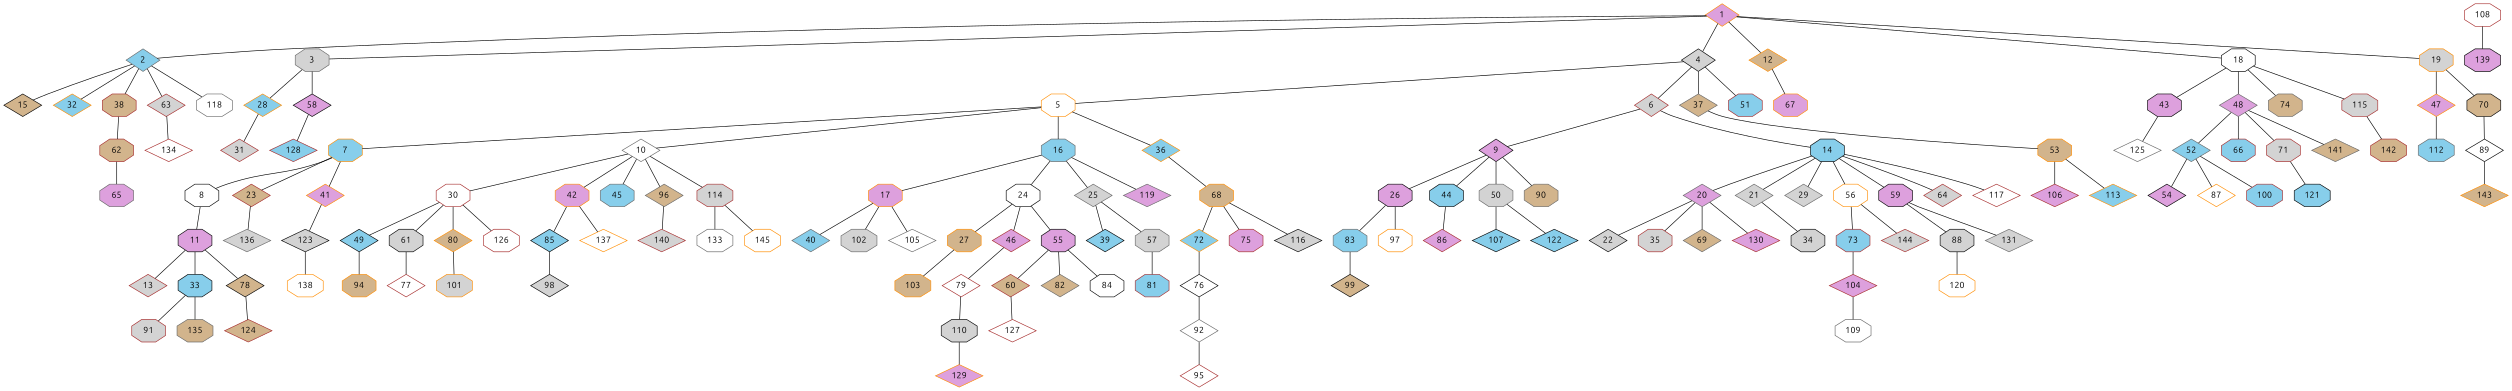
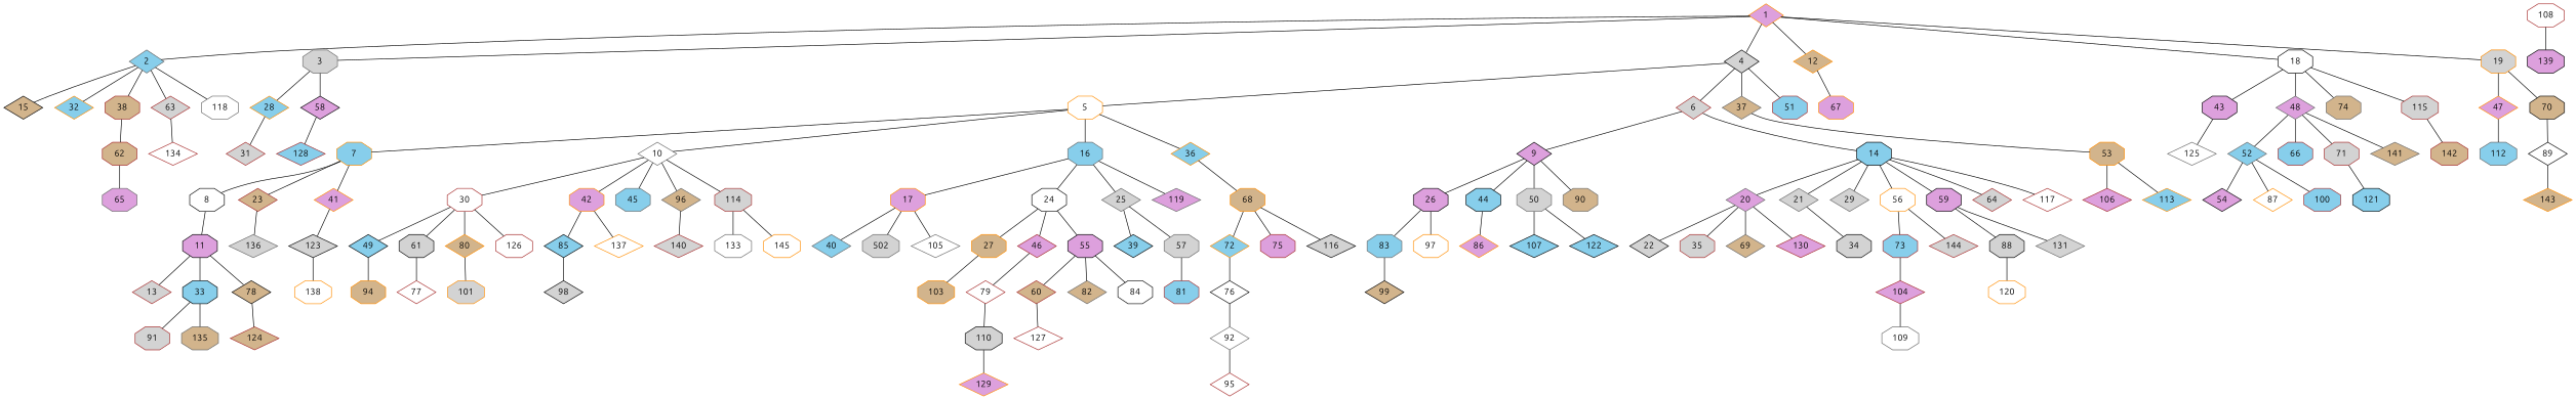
  graph {
    fontname=Ubuntu
    node [color=brown fillcolor=lightgrey fontname=Ubuntu shape=diamond style=filled]
    edge [fontname=Ubuntu]
    1 [color=darkorange fillcolor=plum]
    2 [color=gray40 fillcolor=skyblue]
    3 [color=gray40 shape=octagon]
    4 [color=black]
    12 [color=darkorange fillcolor=tan]
    18 [color=black fillcolor=white shape=octagon]
    19 [color=darkorange shape=octagon]
    15 [color=black fillcolor=tan]
    32 [color=darkorange fillcolor=skyblue]
    38 [fillcolor=tan shape=octagon]
    63
    118 [color=gray40 fillcolor=white shape=octagon]
    28 [color=darkorange fillcolor=skyblue]
    58 [color=black fillcolor=plum]
    5 [color=darkorange fillcolor=white shape=octagon]
    6
    37 [color=gray40 fillcolor=tan]
    51 [fillcolor=skyblue shape=octagon]
    67 [color=darkorange fillcolor=plum shape=octagon]
    43 [color=black fillcolor=plum shape=octagon]
    48 [color=gray40 fillcolor=plum]
    74 [color=gray40 fillcolor=tan shape=octagon]
    115 [shape=octagon]
    47 [color=darkorange fillcolor=plum]
    70 [color=black fillcolor=tan shape=octagon]
    62 [fillcolor=tan shape=octagon]
    134 [fillcolor=white]
    31
    128 [fillcolor=skyblue]
    7 [color=darkorange fillcolor=skyblue shape=octagon]
    10 [color=gray40 fillcolor=white]
    16 [color=gray40 fillcolor=skyblue shape=octagon]
    36 [color=darkorange fillcolor=skyblue]
    9 [color=black fillcolor=plum]
    14 [color=black fillcolor=skyblue shape=octagon]
    53 [color=darkorange fillcolor=tan shape=octagon]
    8 [color=black fillcolor=white shape=octagon]
    23 [fillcolor=tan]
    41 [color=darkorange fillcolor=plum]
    30 [fillcolor=white shape=octagon]
    42 [color=darkorange fillcolor=plum shape=octagon]
    45 [color=gray40 fillcolor=skyblue shape=octagon]
    96 [color=gray40 fillcolor=tan]
    114 [shape=octagon]
    17 [color=darkorange fillcolor=plum shape=octagon]
    24 [color=black fillcolor=white shape=octagon]
    25 [color=gray40]
    119 [color=gray40 fillcolor=plum]
    68 [color=darkorange fillcolor=tan shape=octagon]
    26 [color=black fillcolor=plum shape=octagon]
    44 [color=black fillcolor=skyblue shape=octagon]
    50 [color=gray40 shape=octagon]
    90 [color=gray40 fillcolor=tan shape=octagon]
    20 [color=gray40 fillcolor=plum]
    21 [color=gray40]
    29 [color=gray40]
    56 [color=darkorange fillcolor=white shape=octagon]
    59 [color=black fillcolor=plum shape=octagon]
    64
    117 [fillcolor=white]
    11 [color=black fillcolor=plum shape=octagon]
    136 [color=gray40]
    123 [color=black]
    13
    33 [color=black fillcolor=skyblue shape=octagon]
    78 [color=black fillcolor=tan]
    83 [color=gray40 fillcolor=skyblue shape=octagon]
    97 [color=darkorange fillcolor=white shape=octagon]
-   86 [fillcolor=plum]
+   86 [color=darkorange fillcolor=plum]
    107 [color=black fillcolor=skyblue]
    122 [color=black fillcolor=skyblue]
    49 [color=black fillcolor=skyblue]
    61 [color=black shape=octagon]
    80 [color=darkorange fillcolor=tan]
    126 [fillcolor=white shape=octagon]
    85 [color=black fillcolor=skyblue]
    137 [color=darkorange fillcolor=white]
    140
    133 [color=gray40 fillcolor=white shape=octagon]
    145 [color=darkorange fillcolor=white shape=octagon]
    91 [shape=octagon]
    135 [color=gray40 fillcolor=tan shape=octagon]
    124 [fillcolor=tan]
    22 [color=black]
    35 [shape=octagon]
    69 [color=gray40 fillcolor=tan]
    130 [fillcolor=plum]
    34 [color=black shape=octagon]
    73 [fillcolor=skyblue shape=octagon]
    144
    88 [color=black shape=octagon]
    131 [color=gray40]
    40 [color=gray40 fillcolor=skyblue]
-   102 [color=gray40 shape=octagon]
+   102 [color=gray40 shape=octagon label=502]
    105 [color=gray40 fillcolor=white]
    27 [color=darkorange fillcolor=tan shape=octagon]
    46 [fillcolor=plum]
    55 [color=black fillcolor=plum shape=octagon]
    39 [color=black fillcolor=skyblue]
    57 [color=gray40 shape=octagon]
    125 [color=gray40 fillcolor=white]
    52 [color=gray40 fillcolor=skyblue]
    66 [fillcolor=skyblue shape=octagon]
    71 [shape=octagon]
    141 [color=gray40 fillcolor=tan]
    142 [fillcolor=tan shape=octagon]
    112 [color=gray40 fillcolor=skyblue shape=octagon]
    89 [color=black fillcolor=white]
    103 [color=darkorange fillcolor=tan shape=octagon]
    79 [fillcolor=white]
    60 [fillcolor=tan]
    82 [color=gray40 fillcolor=tan]
    84 [color=black fillcolor=white shape=octagon]
    81 [fillcolor=skyblue shape=octagon]
    99 [color=black fillcolor=tan]
    94 [color=darkorange fillcolor=tan shape=octagon]
    77 [fillcolor=white]
    101 [color=darkorange shape=octagon]
    72 [color=darkorange fillcolor=skyblue]
    75 [fillcolor=plum shape=octagon]
    116 [color=black]
    106 [fillcolor=plum]
    113 [color=darkorange fillcolor=skyblue]
    65 [color=gray40 fillcolor=plum shape=octagon]
    138 [color=darkorange fillcolor=white shape=octagon]
    98 [color=black]
    110 [color=black shape=octagon]
    54 [color=black fillcolor=plum]
    87 [color=darkorange fillcolor=white]
    100 [fillcolor=skyblue shape=octagon]
    121 [color=black fillcolor=skyblue shape=octagon]
    127 [fillcolor=white]
    104 [fillcolor=plum]
    120 [color=darkorange fillcolor=white shape=octagon]
    76 [color=black fillcolor=white]
    143 [color=darkorange fillcolor=tan]
    92 [color=gray40 fillcolor=white]
    109 [color=gray40 fillcolor=white shape=octagon]
    95 [fillcolor=white]
    129 [color=darkorange fillcolor=plum]
    108 [fillcolor=white shape=octagon]
    139 [color=black fillcolor=plum shape=octagon]
    1 -- 2
    1 -- 3
    1 -- 4
    1 -- 12
    1 -- 18
    1 -- 19
    2 -- 15
    2 -- 32
    2 -- 38
    2 -- 63
    2 -- 118
    3 -- 28
    3 -- 58
    4 -- 5
    4 -- 6
    4 -- 37
    4 -- 51
    12 -- 67
    18 -- 43
    18 -- 48
    18 -- 74
    18 -- 115
    19 -- 47
    19 -- 70
    38 -- 62
    63 -- 134
    28 -- 31
    58 -- 128
    5 -- 7
    5 -- 10
    5 -- 16
    5 -- 36
    6 -- 9
    6 -- 14
    37 -- 53
    43 -- 125
    48 -- 52
    48 -- 66
    48 -- 71
    48 -- 141
    115 -- 142
    47 -- 112
    70 -- 89
    62 -- 65
    7 -- 8
    7 -- 23
    7 -- 41
    10 -- 30
    10 -- 42
    10 -- 45
    10 -- 96
    10 -- 114
    16 -- 17
    16 -- 24
    16 -- 25
    16 -- 119
    36 -- 68
    9 -- 26
    9 -- 44
    9 -- 50
    9 -- 90
    14 -- 20
    14 -- 21
    14 -- 29
    14 -- 56
    14 -- 59
    14 -- 64
    14 -- 117
    53 -- 106
    53 -- 113
    8 -- 11
    23 -- 136
    41 -- 123
    30 -- 49
    30 -- 61
    30 -- 80
    30 -- 126
    42 -- 85
    42 -- 137
    96 -- 140
    114 -- 133
    114 -- 145
    17 -- 40
    17 -- 102
    17 -- 105
    24 -- 27
    24 -- 46
    24 -- 55
    25 -- 39
    25 -- 57
    68 -- 72
    68 -- 75
    68 -- 116
    26 -- 83
    26 -- 97
    44 -- 86
    50 -- 107
    50 -- 122
    20 -- 22
    20 -- 35
    20 -- 69
    20 -- 130
    21 -- 34
    56 -- 73
    56 -- 144
    59 -- 88
    59 -- 131
    11 -- 13
    11 -- 33
    11 -- 78
    123 -- 138
    33 -- 91
    33 -- 135
    78 -- 124
    83 -- 99
    49 -- 94
    61 -- 77
    80 -- 101
    85 -- 98
    73 -- 104
    88 -- 120
    27 -- 103
    46 -- 79
    55 -- 60
    55 -- 82
    55 -- 84
    57 -- 81
    52 -- 54
    52 -- 87
    52 -- 100
    71 -- 121
    89 -- 143
    79 -- 110
    60 -- 127
    72 -- 76
    110 -- 129
    104 -- 109
    76 -- 92
    92 -- 95
    108 -- 139
  }
